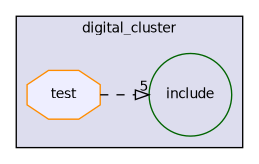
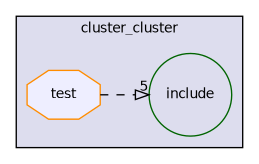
  digraph {
    compound=true
    rankdir=LR
    node [fontname=Helvetica fontsize=10]
    n1 [label=include shape=circle color=darkgreen]
    n2 [fillcolor="#eeeeff" label=test pencolor=black shape=octagon style=filled color=darkorange]
    subgraph cluster_1 {
      bgcolor="#ddddee"
      fontname=Helvetica
      fontsize=10
-     label=digital_cluster
+     label=cluster_cluster
      pencolor=black
      n1
      n2
    }
    n2 -> n1 [headlabel=5 labeldistance=1.5 labelfontname=Helvetica labelfontsize=10 style=dashed arrowhead=onormal]
  }
